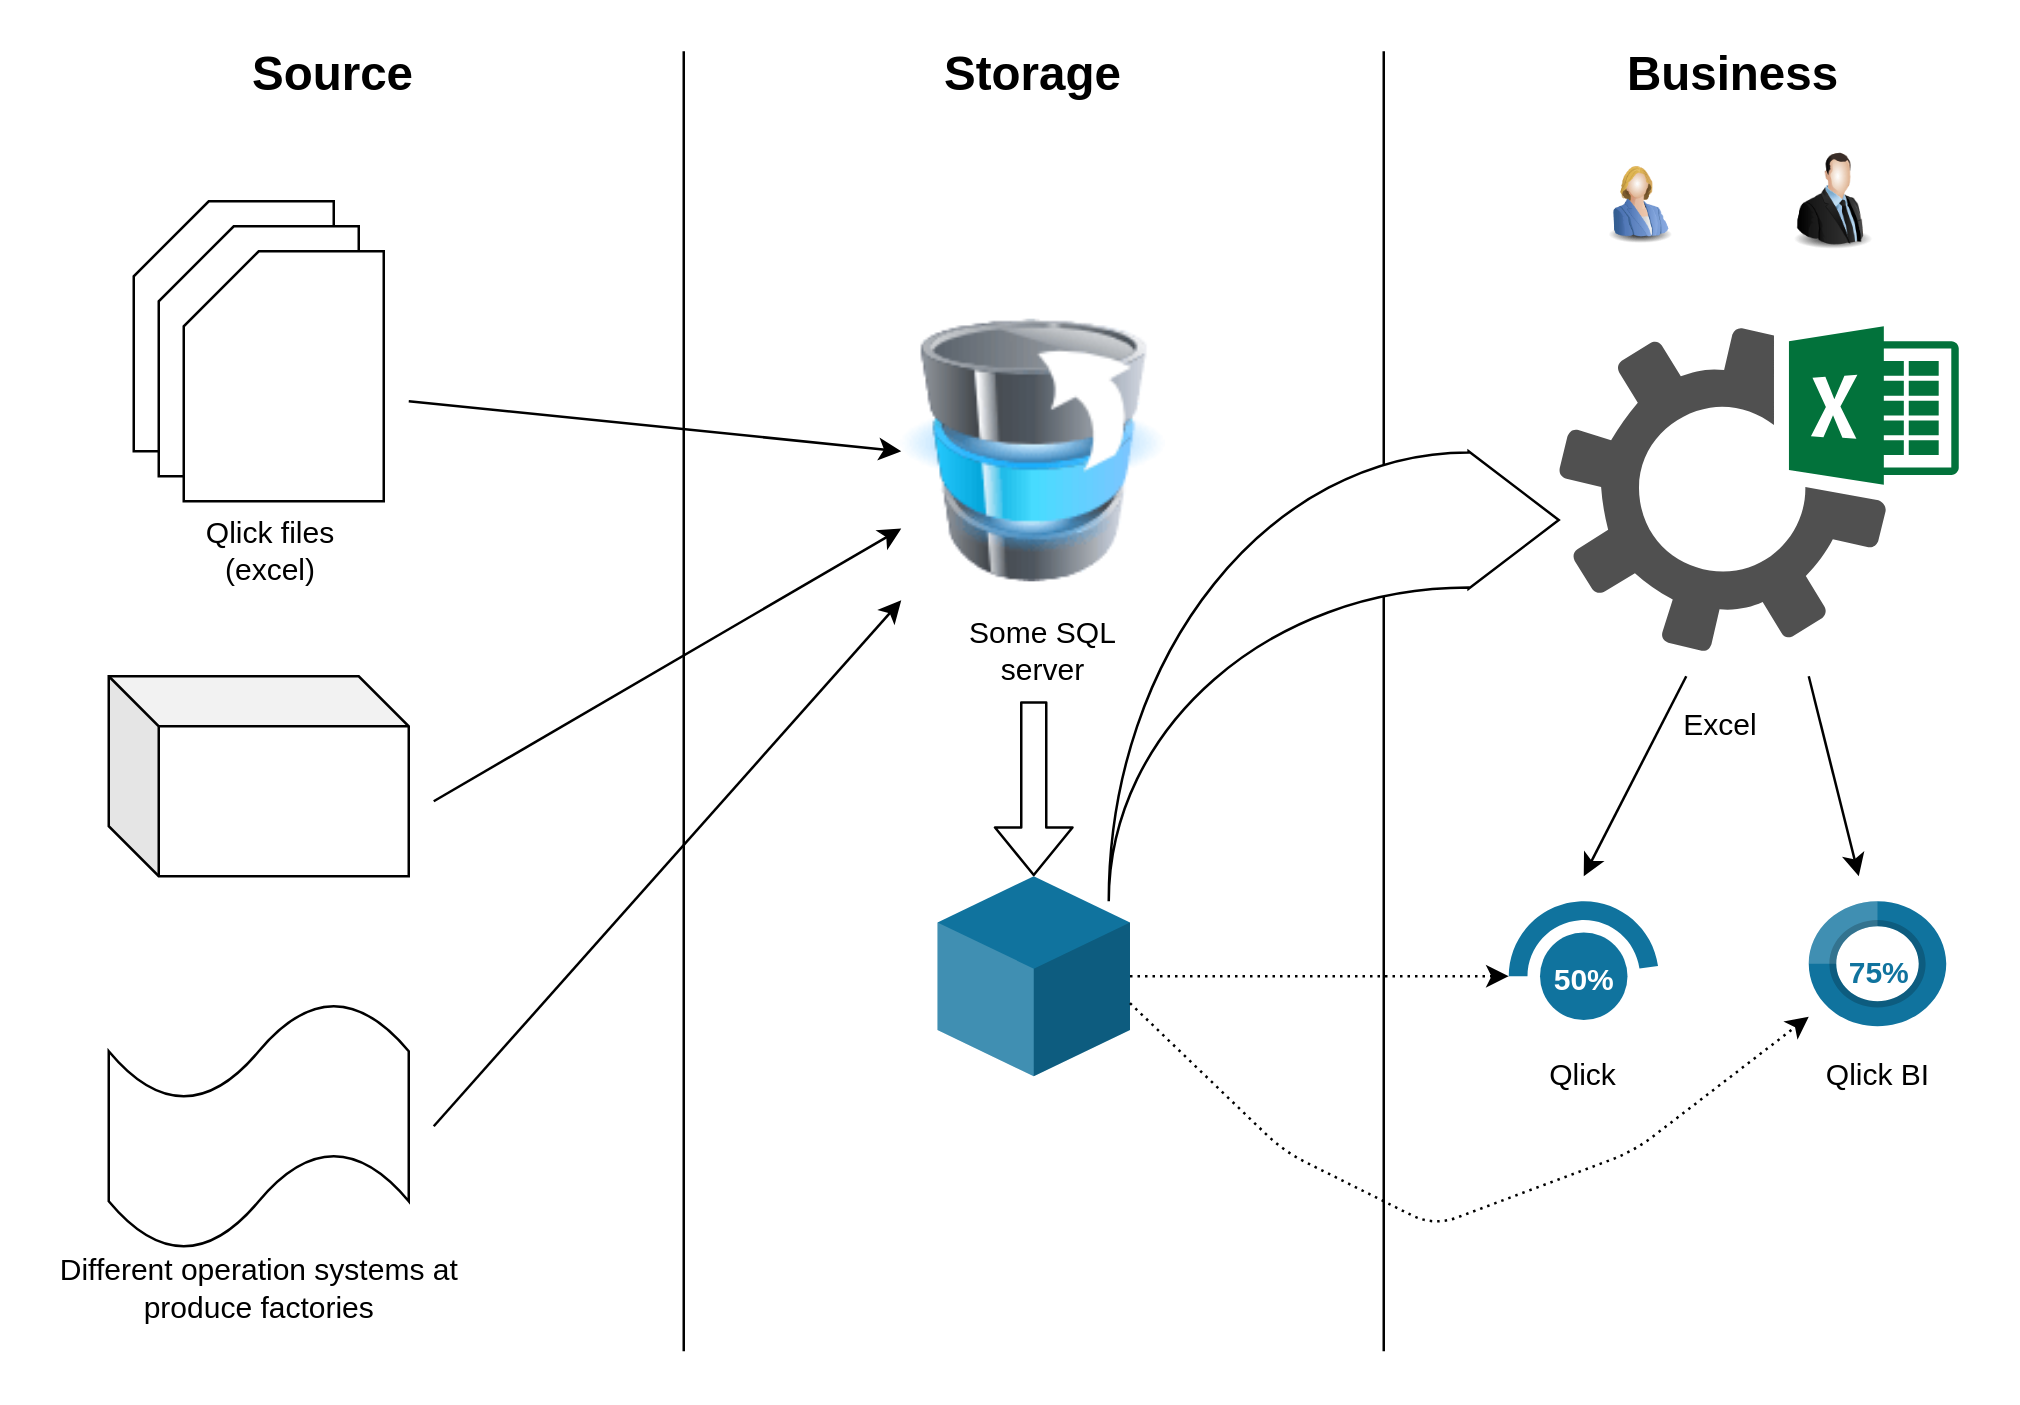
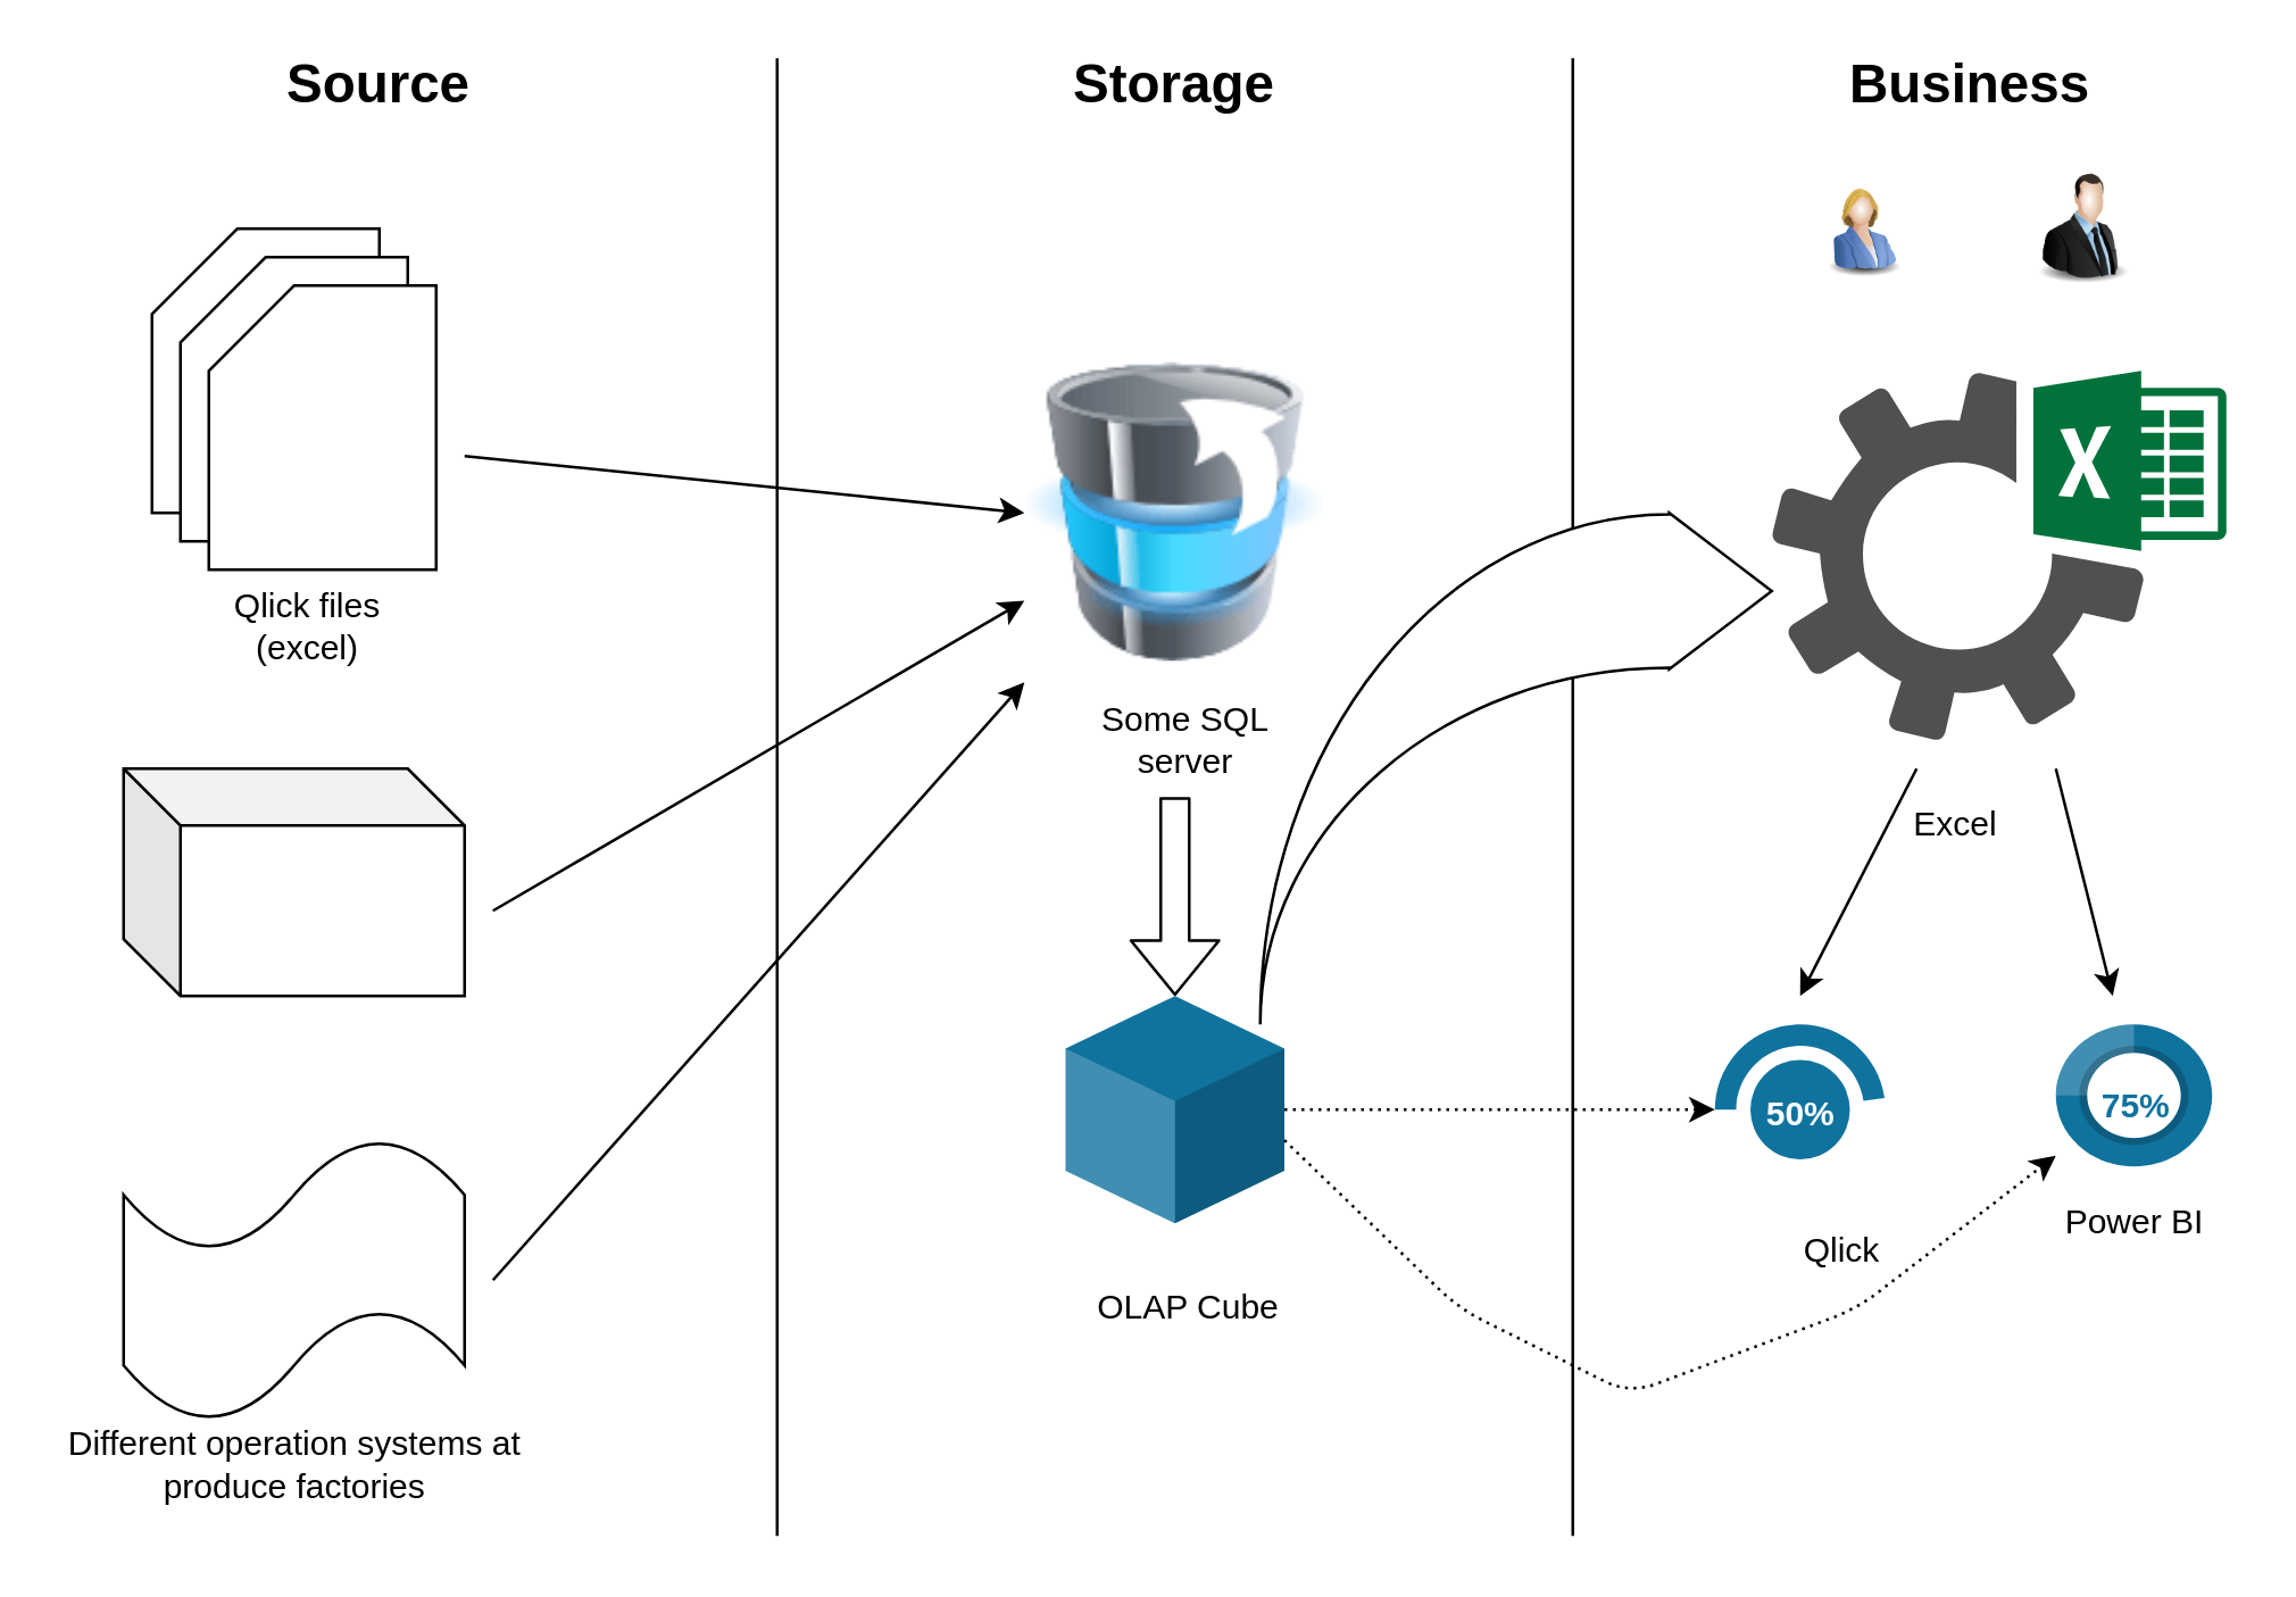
  <mxCell id="0" />
  <mxCell id="1" parent="0" />
  <mxCell id="2" value="Source" style="text;html=1;strokeColor=none;fillColor=none;align=center;verticalAlign=middle;whiteSpace=wrap;rounded=0;fontSize=19;fontStyle=1" vertex="1" parent="1"><mxGeometry x="113" y="20" width="40" height="20" as="geometry" /></mxCell>
  <mxCell id="3" value="" style="endArrow=none;html=1;" edge="1" parent="1"><mxGeometry width="50" height="50" relative="1" as="geometry"><mxPoint x="273" y="540" as="sourcePoint" /><mxPoint x="273" y="20" as="targetPoint" /></mxGeometry></mxCell>
  <mxCell id="4" value="" style="endArrow=none;html=1;" edge="1" parent="1"><mxGeometry width="50" height="50" relative="1" as="geometry"><mxPoint x="553" y="540" as="sourcePoint" /><mxPoint x="553" y="20" as="targetPoint" /></mxGeometry></mxCell>
  <mxCell id="5" value="Storage" style="text;html=1;strokeColor=none;fillColor=none;align=center;verticalAlign=middle;whiteSpace=wrap;rounded=0;fontSize=19;fontStyle=1" vertex="1" parent="1"><mxGeometry x="393" y="20" width="40" height="20" as="geometry" /></mxCell>
  <mxCell id="6" value="Business" style="text;html=1;strokeColor=none;fillColor=none;align=center;verticalAlign=middle;whiteSpace=wrap;rounded=0;fontSize=19;fontStyle=1" vertex="1" parent="1"><mxGeometry x="673" y="20" width="40" height="20" as="geometry" /></mxCell>
  <mxCell id="7" value="" style="shape=card;whiteSpace=wrap;html=1;" vertex="1" parent="1"><mxGeometry x="53" y="80" width="80" height="100" as="geometry" /></mxCell>
  <mxCell id="8" value="" style="shape=card;whiteSpace=wrap;html=1;" vertex="1" parent="1"><mxGeometry x="63" y="90" width="80" height="100" as="geometry" /></mxCell>
  <mxCell id="9" value="" style="shape=card;whiteSpace=wrap;html=1;" vertex="1" parent="1"><mxGeometry x="73" y="100" width="80" height="100" as="geometry" /></mxCell>
  <mxCell id="10" value="Qlick files (excel)" style="text;html=1;strokeColor=none;fillColor=none;align=center;verticalAlign=middle;whiteSpace=wrap;rounded=0;" vertex="1" parent="1"><mxGeometry x="63" y="210" width="90" height="20" as="geometry" /></mxCell>
  <mxCell id="11" value="" style="shape=cube;whiteSpace=wrap;html=1;boundedLbl=1;backgroundOutline=1;darkOpacity=0.05;darkOpacity2=0.1;" vertex="1" parent="1"><mxGeometry x="43" y="270" width="120" height="80" as="geometry" /></mxCell>
  <mxCell id="12" value="Some SQL server" style="text;html=1;strokeColor=none;fillColor=none;align=center;verticalAlign=middle;whiteSpace=wrap;rounded=0;" vertex="1" parent="1"><mxGeometry x="381.5" y="250" width="70" height="20" as="geometry" /></mxCell>
  <mxCell id="13" value="" style="shape=tape;whiteSpace=wrap;html=1;" vertex="1" parent="1"><mxGeometry x="43" y="400" width="120" height="100" as="geometry" /></mxCell>
  <mxCell id="14" value="Different operation systems at produce factories" style="text;html=1;strokeColor=none;fillColor=none;align=center;verticalAlign=middle;whiteSpace=wrap;rounded=0;" vertex="1" parent="1"><mxGeometry x="20.5" y="500" width="165" height="30" as="geometry" /></mxCell>
+ <mxCell id="15" value="OLAP Cube" style="text;html=1;strokeColor=none;fillColor=none;align=center;verticalAlign=middle;whiteSpace=wrap;rounded=0;" vertex="1" parent="1"><mxGeometry x="383" y="450" width="70" height="20" as="geometry" /></mxCell>
  <mxCell id="16" value="" style="pointerEvents=1;shadow=0;dashed=0;html=1;strokeColor=none;fillColor=#505050;labelPosition=center;verticalLabelPosition=bottom;verticalAlign=top;outlineConnect=0;align=center;shape=mxgraph.office.services.excel_services;" vertex="1" parent="1"><mxGeometry x="623" y="130" width="160" height="130" as="geometry" /></mxCell>
  <mxCell id="17" value="Excel" style="text;html=1;strokeColor=none;fillColor=none;align=center;verticalAlign=middle;whiteSpace=wrap;rounded=0;" vertex="1" parent="1"><mxGeometry x="653" y="280" width="70" height="20" as="geometry" /></mxCell>
  <mxCell id="18" value="" style="image;html=1;labelBackgroundColor=#ffffff;image=img/lib/clip_art/computers/Database_Move_Stack_128x128.png" vertex="1" parent="1"><mxGeometry x="360" y="110" width="106" height="140" as="geometry" /></mxCell>
  <mxCell id="19" value="" style="image;html=1;labelBackgroundColor=#ffffff;image=img/lib/clip_art/people/Suit_Woman_Blue_128x128.png" vertex="1" parent="1"><mxGeometry x="638" y="60" width="35" height="40" as="geometry" /></mxCell>
  <mxCell id="20" value="" style="image;html=1;labelBackgroundColor=#ffffff;image=img/lib/clip_art/people/Suit_Man_128x128.png" vertex="1" parent="1"><mxGeometry x="713" y="60" width="40" height="40" as="geometry" /></mxCell>
  <mxCell id="21" value="" style="verticalLabelPosition=bottom;verticalAlign=top;html=1;shape=mxgraph.infographic.shadedCube;isoAngle=15;fillColor=#10739E;strokeColor=none;" vertex="1" parent="1"><mxGeometry x="374.5" y="350" width="77" height="80" as="geometry" /></mxCell>
  <mxCell id="22" value="&lt;font style=&quot;font-size: 12px&quot;&gt;75%&lt;/font&gt;" style="verticalLabelPosition=middle;verticalAlign=middle;html=1;html=1;shape=mxgraph.infographic.partConcEllipse;fillColor=#10739E;strokeColor=none;startAngle=0;endAngle=0.75;arcWidth=0.4;fontSize=20;fontColor=#10739E;align=center;fontStyle=1;" vertex="1" parent="1"><mxGeometry x="723" y="360" width="55" height="50" as="geometry" /></mxCell>
- <mxCell id="23" value="Qlick BI" style="text;html=1;strokeColor=none;fillColor=none;align=center;verticalAlign=middle;whiteSpace=wrap;rounded=0;" vertex="1" parent="1"><mxGeometry x="715.5" y="420" width="70" height="20" as="geometry" /></mxCell>
+ <mxCell id="23" value="Power BI" style="text;html=1;strokeColor=none;fillColor=none;align=center;verticalAlign=middle;whiteSpace=wrap;rounded=0;" vertex="1" parent="1"><mxGeometry x="715.5" y="420" width="70" height="20" as="geometry" /></mxCell>
  <mxCell id="24" value="&lt;font style=&quot;font-size: 12px&quot;&gt;50%&lt;/font&gt;" style="verticalLabelPosition=middle;verticalAlign=middle;html=1;shape=mxgraph.infographic.bendingArch;startAngle=0.75;endAngle=0.228;arcWidth=0.25;fillColor=#10739E;strokeColor=none;fontSize=19;fontColor=#FFFFFF;labelPosition=center;align=center;fontStyle=1" vertex="1" parent="1"><mxGeometry x="603" y="360" width="60" height="60" as="geometry" /></mxCell>
- <mxCell id="25" value="Qlick" style="text;html=1;strokeColor=none;fillColor=none;align=center;verticalAlign=middle;whiteSpace=wrap;rounded=0;" vertex="1" parent="1"><mxGeometry x="598" y="420" width="70" height="20" as="geometry" /></mxCell>
+ <mxCell id="25" value="Qlick" style="text;html=1;strokeColor=none;fillColor=none;align=center;verticalAlign=middle;whiteSpace=wrap;rounded=0;" vertex="1" parent="1"><mxGeometry x="613" y="430" width="70" height="20" as="geometry" /></mxCell>
  <mxCell id="26" value="" style="endArrow=classic;html=1;" edge="1" parent="1" target="18"><mxGeometry width="50" height="50" relative="1" as="geometry"><mxPoint x="173" y="450" as="sourcePoint" /><mxPoint x="443" y="270" as="targetPoint" /></mxGeometry></mxCell>
  <mxCell id="27" value="" style="endArrow=classic;html=1;" edge="1" parent="1" target="18"><mxGeometry width="50" height="50" relative="1" as="geometry"><mxPoint x="173" y="320" as="sourcePoint" /><mxPoint x="443" y="270" as="targetPoint" /></mxGeometry></mxCell>
  <mxCell id="28" value="" style="endArrow=classic;html=1;entryX=0;entryY=0.5;entryDx=0;entryDy=0;" edge="1" parent="1" target="18"><mxGeometry width="50" height="50" relative="1" as="geometry"><mxPoint x="163" y="160" as="sourcePoint" /><mxPoint x="443" y="270" as="targetPoint" /></mxGeometry></mxCell>
  <mxCell id="29" value="" style="shape=flexArrow;endArrow=classic;html=1;entryX=0.5;entryY=0;entryDx=0;entryDy=0;entryPerimeter=0;" edge="1" parent="1" target="21"><mxGeometry width="50" height="50" relative="1" as="geometry"><mxPoint x="413" y="280" as="sourcePoint" /><mxPoint x="443" y="270" as="targetPoint" /></mxGeometry></mxCell>
  <mxCell id="30" value="" style="html=1;shadow=0;dashed=0;align=center;verticalAlign=middle;shape=mxgraph.arrows2.jumpInArrow;dy=27.03;dx=36.06;arrowHead=55;" vertex="1" parent="1"><mxGeometry x="443" y="180" width="180" height="180" as="geometry" /></mxCell>
  <mxCell id="31" value="" style="endArrow=classic;html=1;" edge="1" parent="1"><mxGeometry width="50" height="50" relative="1" as="geometry"><mxPoint x="674" y="270" as="sourcePoint" /><mxPoint x="633" y="350" as="targetPoint" /></mxGeometry></mxCell>
  <mxCell id="32" value="" style="endArrow=classic;html=1;" edge="1" parent="1"><mxGeometry width="50" height="50" relative="1" as="geometry"><mxPoint x="723" y="270" as="sourcePoint" /><mxPoint x="743" y="350" as="targetPoint" /></mxGeometry></mxCell>
  <mxCell id="33" value="" style="endArrow=classic;html=1;exitX=0;exitY=0;exitDx=77;exitDy=40;exitPerimeter=0;dashed=1;dashPattern=1 2;" edge="1" parent="1" source="21" target="24"><mxGeometry width="50" height="50" relative="1" as="geometry"><mxPoint x="393" y="320" as="sourcePoint" /><mxPoint x="443" y="270" as="targetPoint" /></mxGeometry></mxCell>
  <mxCell id="34" value="" style="endArrow=classic;html=1;exitX=0;exitY=0;exitDx=77;exitDy=50.757;exitPerimeter=0;dashed=1;dashPattern=1 2;" edge="1" parent="1" source="21" target="22"><mxGeometry width="50" height="50" relative="1" as="geometry"><mxPoint x="461.5" y="400" as="sourcePoint" /><mxPoint x="663" y="540" as="targetPoint" /><Array as="points"><mxPoint x="513" y="460" /><mxPoint x="573" y="490" /><mxPoint x="653" y="460" /></Array></mxGeometry></mxCell>
